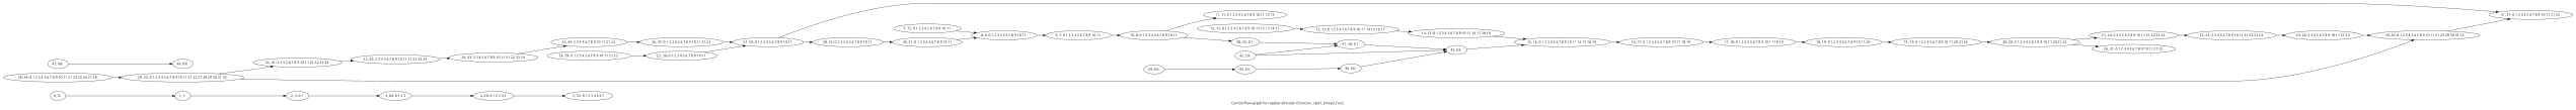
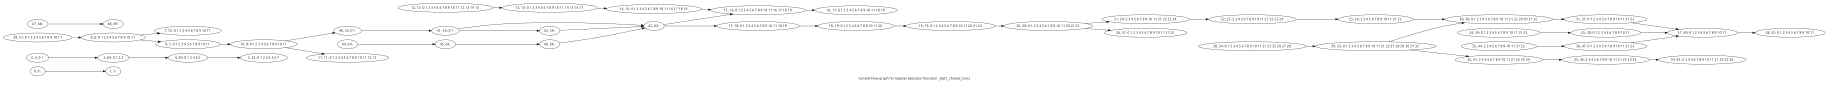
  digraph {
    fontname=Ubuntu
    label="Control-flow-graph for register allocator (function _test1_thread_func)"
    rankdir=LR
    node [fontname=Ubuntu]
    edge [fontname=Ubuntu]
    n1 [label="0, 0: "]
    n2 [label="1, 1: "]
    n3 [label="2, 3: 0 1 "]
    n4 [label="3, 84: 0 1 2 3"]
    n5 [label="4, 40: 0 1 2 3 4 5 "]
    n6 [label="5, 32: 0 1 2 3 4 5 6 7 "]
    n7 [label="7, 72: 0 1 2 3 4 5 6 7 8 9 10 11 "]
    n8 [label="8, 6: 0 1 2 3 4 5 6 7 8 9 10 11 "]
    n9 [label="9, 7: 0 1 2 3 4 5 6 7 8 9 10 11 "]
    n10 [label="10, 8: 0 1 2 3 4 5 6 7 8 9 10 11 "]
    n11 [label="11, 11: 0 1 2 3 4 5 6 7 8 9 10 11 12 13 "]
    n12 [label="40, 55: 0 1 "]
    n13 [label="41, 56: 0 1 "]
    n14 [label="12, 12: 0 1 2 3 4 5 6 7 8 9 10 11 12 13 14 15 "]
    n15 [label="13, 13: 0 1 2 3 4 5 6 7 8 9 10 11 14 15 16 17 "]
    n16 [label="14, 15: 0 1 2 3 4 5 6 7 8 9 10 11 16 17 18 19 "]
    n17 [label="15, 16: 0 1 2 3 4 5 6 7 8 9 10 11 16 17 18 19 "]
    n18 [label="16, 17: 0 1 2 3 4 5 6 7 8 9 10 11 18 19 "]
    n19 [label="17, 18: 0 1 2 3 4 5 6 7 8 9 10 11 18 19 "]
    n20 [label="18, 19: 0 1 2 3 4 5 6 7 8 9 10 11 20 "]
    n21 [label="19, 75: 0 1 2 3 4 5 6 7 8 9 10 11 20 21 22 "]
    n22 [label="20, 20: 0 1 2 3 4 5 6 7 8 9 10 11 20 21 22 "]
    n23 [label="21, 24: 2 3 4 5 6 7 8 9 10 11 21 22 23 24 "]
    n24 [label="26, 31: 0 1 2 3 4 5 6 7 8 9 10 11 21 22 "]
    n25 [label="22, 25: 2 3 4 5 6 7 8 9 10 11 21 22 23 24 "]
    n26 [label="23, 26: 2 3 4 5 6 7 8 9 10 11 21 22 "]
    n27 [label="30, 36: 0 1 2 3 4 5 6 7 8 9 10 11 21 22 29 30 31 32 "]
    n28 [label="24, 29: 0 1 2 3 4 5 6 7 8 9 10 11 21 22 "]
    n29 [label="25, 30: 0 1 2 3 4 5 6 7 8 9 10 11 "]
    n30 [label="37, 50: 0 1 2 3 4 5 6 7 8 9 10 11 "]
    n31 [label="38, 52: 0 1 2 3 4 5 6 7 8 9 10 11 "]
    n32 [label="28, 34: 0 1 2 3 4 5 6 7 8 9 10 11 21 22 25 26 27 28 "]
    n33 [label="29, 35: 0 1 2 3 4 5 6 7 8 9 10 11 21 22 27 28 29 30 31 32 "]
    n34 [label="32, 41: 2 3 4 5 6 7 8 9 10 11 21 22 33 34 "]
    n35 [label="31, 37: 0 1 2 3 4 5 6 7 8 9 10 11 21 22 "]
    n36 [label="33, 42: 2 3 4 5 6 7 8 9 10 11 21 22 33 34 "]
    n37 [label="34, 43: 2 3 4 5 6 7 8 9 10 11 21 22 33 34 "]
    n38 [label="35, 44: 2 3 4 5 6 7 8 9 10 11 21 22 "]
    n39 [label="36, 47: 0 1 2 3 4 5 6 7 8 9 10 11 21 22 "]
    n40 [label="39, 51: 0 1 2 3 4 5 6 7 8 9 10 11"]
    n41 [label="42, 59: "]
    n42 [label="43, 63: "]
    n43 [label="44, 64: "]
    n44 [label="45, 65: "]
    n45 [label="46, 66: "]
    n46 [label="47, 68: "]
    n47 [label="48, 69: "]
    n1 -> n2
-   n2 -> n3
    n3 -> n4
    n4 -> n5
    n5 -> n6
-   n7 -> n8
+   n8 -> n7
    n8 -> n9
    n9 -> n10
    n10 -> n11
    n10 -> n12
    n12 -> n13
-   n41 -> n13
+   n13 -> n41
    n13 -> n42
    n14 -> n15
    n15 -> n16
    n16 -> n17
    n17 -> n18
-   n18 -> n19
+   n42 -> n19
    n19 -> n20
    n20 -> n21
    n21 -> n22
    n22 -> n23
    n22 -> n24
    n23 -> n25
    n25 -> n26
    n26 -> n27
    n27 -> n35
    n28 -> n29
    n29 -> n30
    n30 -> n31
-   n31 -> n40
    n32 -> n33
    n33 -> n27
    n33 -> n34
    n34 -> n36
-   n30 -> n35
+   n35 -> n30
    n36 -> n37
-   n37 -> n38
    n38 -> n39
    n39 -> n30
    n40 -> n8
    n41 -> n42
    n42 -> n17
    n43 -> n44
    n44 -> n45
    n45 -> n42
    n46 -> n47
  }
